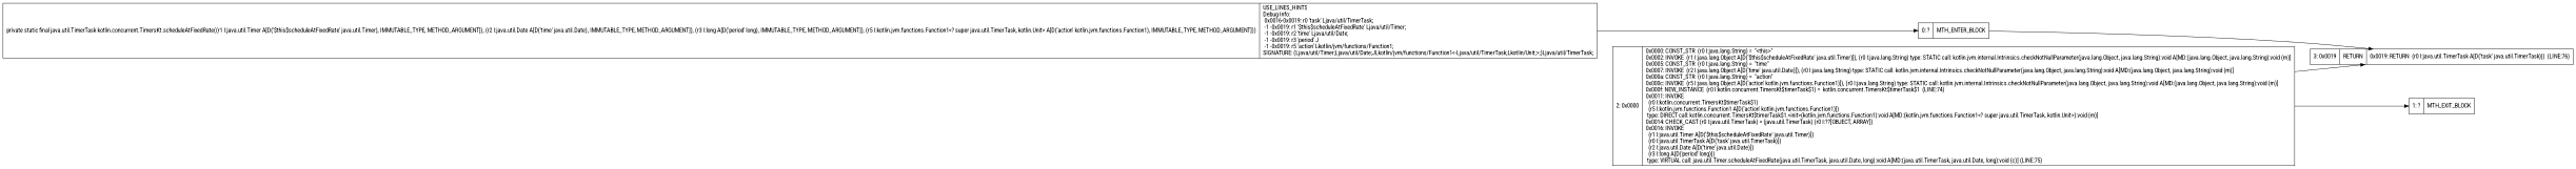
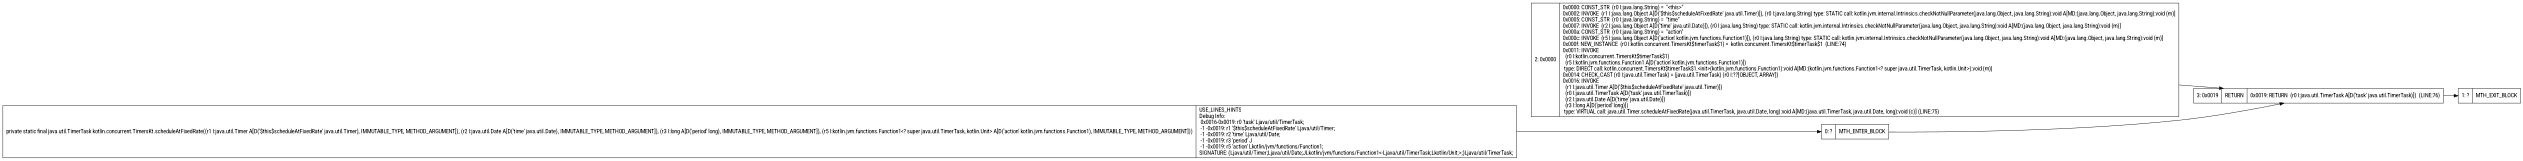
  digraph {
    fontname="Roboto Condensed"
    rankdir=LR
    node [fontname="Roboto Condensed" shape=record]
    edge [fontname="Roboto Condensed"]
    n1 [label="{0\:\ ?|MTH_ENTER_BLOCK\l}"]
    n2 [label="{3\:\ 0x0019|RETURN\l|0x0019: RETURN  (r0 I:java.util.TimerTask A[D('task' java.util.TimerTask)])  (LINE:76)\l}"]
    n3 [label="{2\:\ 0x0000|0x0000: CONST_STR  (r0 I:java.lang.String) =  \"\<this\>\" \l0x0002: INVOKE  (r1 I:java.lang.Object A[D('$this$scheduleAtFixedRate' java.util.Timer)]), (r0 I:java.lang.String) type: STATIC call: kotlin.jvm.internal.Intrinsics.checkNotNullParameter(java.lang.Object, java.lang.String):void A[MD:(java.lang.Object, java.lang.String):void (m)]\l0x0005: CONST_STR  (r0 I:java.lang.String) =  \"time\" \l0x0007: INVOKE  (r2 I:java.lang.Object A[D('time' java.util.Date)]), (r0 I:java.lang.String) type: STATIC call: kotlin.jvm.internal.Intrinsics.checkNotNullParameter(java.lang.Object, java.lang.String):void A[MD:(java.lang.Object, java.lang.String):void (m)]\l0x000a: CONST_STR  (r0 I:java.lang.String) =  \"action\" \l0x000c: INVOKE  (r5 I:java.lang.Object A[D('action' kotlin.jvm.functions.Function1)]), (r0 I:java.lang.String) type: STATIC call: kotlin.jvm.internal.Intrinsics.checkNotNullParameter(java.lang.Object, java.lang.String):void A[MD:(java.lang.Object, java.lang.String):void (m)]\l0x000f: NEW_INSTANCE  (r0 I:kotlin.concurrent.TimersKt$timerTask$1) =  kotlin.concurrent.TimersKt$timerTask$1  (LINE:74)\l0x0011: INVOKE  \l  (r0 I:kotlin.concurrent.TimersKt$timerTask$1)\l  (r5 I:kotlin.jvm.functions.Function1 A[D('action' kotlin.jvm.functions.Function1)])\l type: DIRECT call: kotlin.concurrent.TimersKt$timerTask$1.\<init\>(kotlin.jvm.functions.Function1):void A[MD:(kotlin.jvm.functions.Function1\<? super java.util.TimerTask, kotlin.Unit\>):void (m)]\l0x0014: CHECK_CAST (r0 I:java.util.TimerTask) = (java.util.TimerTask) (r0 I:??[OBJECT, ARRAY]) \l0x0016: INVOKE  \l  (r1 I:java.util.Timer A[D('$this$scheduleAtFixedRate' java.util.Timer)])\l  (r0 I:java.util.TimerTask A[D('task' java.util.TimerTask)])\l  (r2 I:java.util.Date A[D('time' java.util.Date)])\l  (r3 I:long A[D('period' long)])\l type: VIRTUAL call: java.util.Timer.scheduleAtFixedRate(java.util.TimerTask, java.util.Date, long):void A[MD:(java.util.TimerTask, java.util.Date, long):void (c)] (LINE:75)\l}"]
    n4 [label="{1\:\ ?|MTH_EXIT_BLOCK\l}"]
    n5 [label="{private static final java.util.TimerTask kotlin.concurrent.TimersKt.scheduleAtFixedRate((r1 I:java.util.Timer A[D('$this$scheduleAtFixedRate' java.util.Timer), IMMUTABLE_TYPE, METHOD_ARGUMENT]), (r2 I:java.util.Date A[D('time' java.util.Date), IMMUTABLE_TYPE, METHOD_ARGUMENT]), (r3 I:long A[D('period' long), IMMUTABLE_TYPE, METHOD_ARGUMENT]), (r5 I:kotlin.jvm.functions.Function1\<? super java.util.TimerTask, kotlin.Unit\> A[D('action' kotlin.jvm.functions.Function1), IMMUTABLE_TYPE, METHOD_ARGUMENT]))  | USE_LINES_HINTS\lDebug Info:\l  0x0016\-0x0019: r0 'task' Ljava\/util\/TimerTask;\l  \-1 \-0x0019: r1 '$this$scheduleAtFixedRate' Ljava\/util\/Timer;\l  \-1 \-0x0019: r2 'time' Ljava\/util\/Date;\l  \-1 \-0x0019: r3 'period' J\l  \-1 \-0x0019: r5 'action' Lkotlin\/jvm\/functions\/Function1;\lSIGNATURE: (Ljava\/util\/Timer;Ljava\/util\/Date;JLkotlin\/jvm\/functions\/Function1\<\-Ljava\/util\/TimerTask;Lkotlin\/Unit;\>;)Ljava\/util\/TimerTask;\l}"]
    n1 -> n2
-   n3 -> n4
+   n2 -> n4
    n3 -> n2
    n5 -> n1
  }
